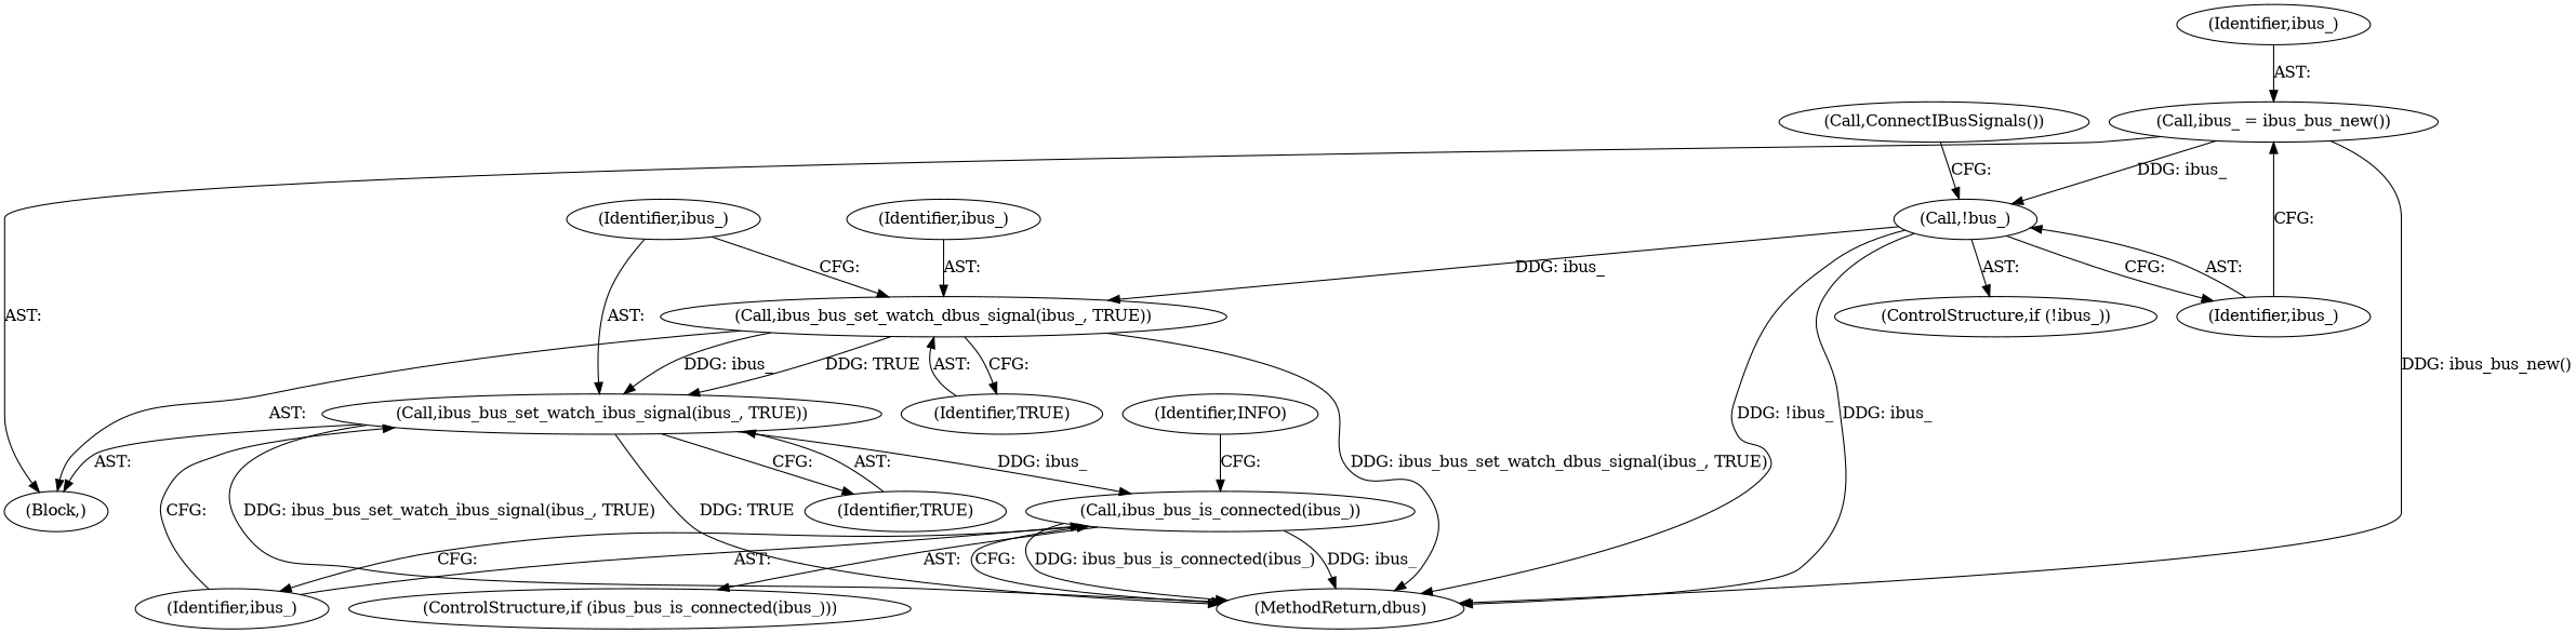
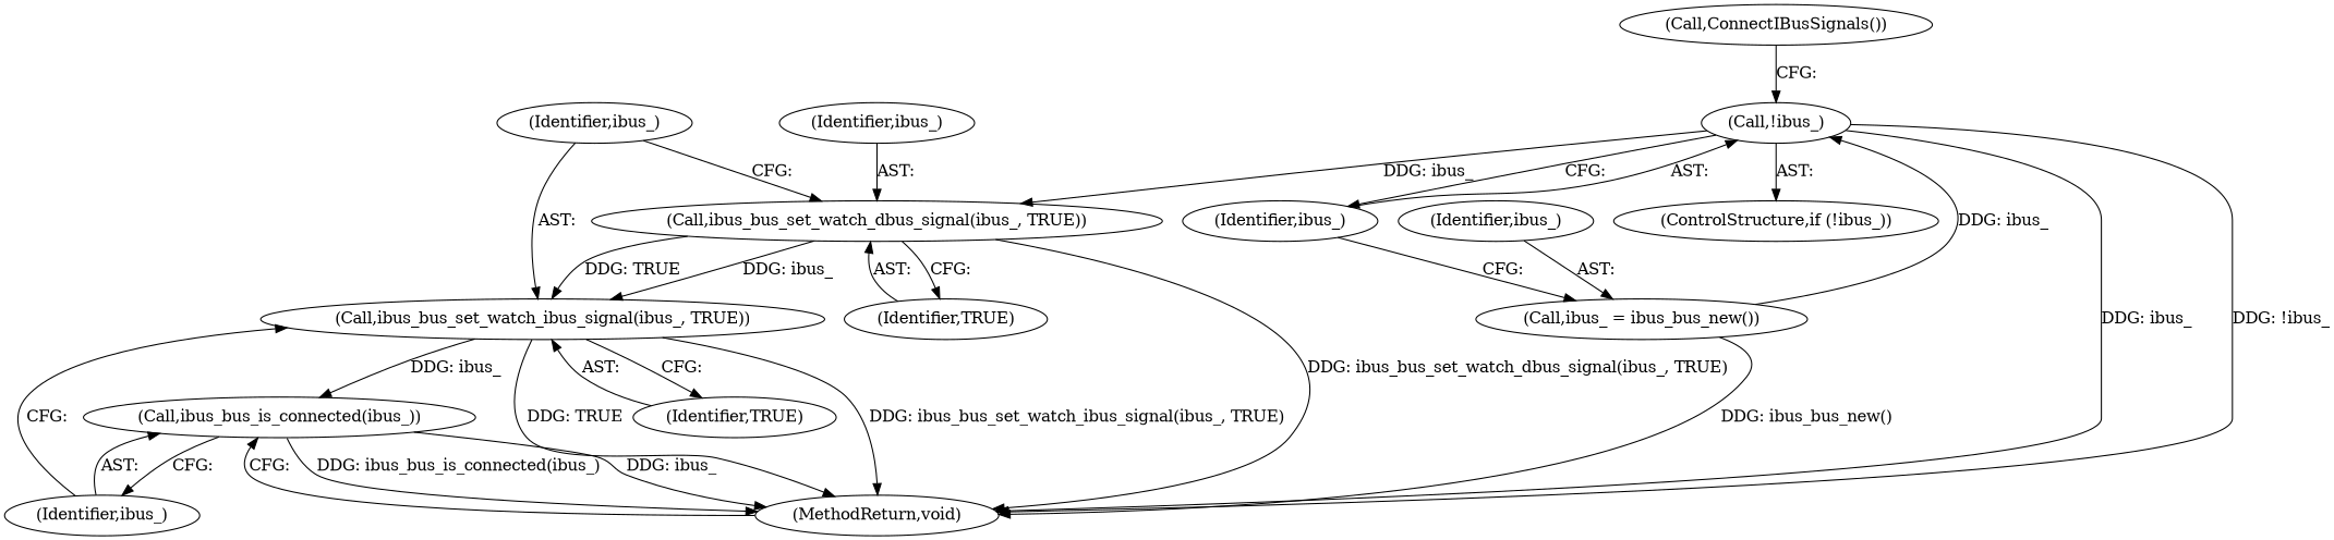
  digraph {
    n1 [label="(Call,ibus_bus_set_watch_ibus_signal(ibus_, TRUE))"]
    n2 [label="(Call,ibus_bus_is_connected(ibus_))"]
-   n3 [label="(Block,)"]
-   n4 [label="(MethodReturn,dbus)"]
+   n4 [label="(MethodReturn,void)"]
    n5 [label="(Identifier,TRUE)"]
-   n6 [label="(ControlStructure,if (ibus_bus_is_connected(ibus_)))"]
    n7 [label="(Identifier,ibus_)"]
    n8 [label="(Call,ibus_bus_set_watch_dbus_signal(ibus_, TRUE))"]
    n9 [label="(Identifier,TRUE)"]
-   n10 [label="(Call,!bus_)"]
+   n10 [label="(Call,!ibus_)"]
    n11 [label="(Identifier,ibus_)"]
    n12 [label="(ControlStructure,if (!ibus_))"]
    n13 [label="(Call,ibus_ = ibus_bus_new())"]
    n14 [label="(Identifier,ibus_)"]
    n15 [label="(Call,ConnectIBusSignals())"]
    n16 [label="(Identifier,ibus_)"]
    n17 [label="(Identifier,ibus_)"]
-   n18 [label="(Identifier,INFO)"]
    n1 -> n2 [label="DDG: ibus_"]
-   n1 -> n3 [label="AST: "]
    n1 -> n4 [label="DDG: TRUE"]
    n1 -> n4 [label="DDG: ibus_bus_set_watch_ibus_signal(ibus_, TRUE)"]
    n1 -> n5 [label="CFG: "]
    n2 -> n4 [label="DDG: ibus_bus_is_connected(ibus_)"]
    n2 -> n4 [label="DDG: ibus_"]
-   n2 -> n6 [label="AST: "]
    n2 -> n7 [label="CFG: "]
    n4 -> n2 [label="CFG: "]
    n5 -> n1 [label="AST: "]
    n7 -> n1 [label="CFG: "]
    n7 -> n2 [label="AST: "]
    n8 -> n1 [label="DDG: ibus_"]
    n8 -> n1 [label="DDG: TRUE"]
-   n8 -> n3 [label="AST: "]
    n8 -> n4 [label="DDG: ibus_bus_set_watch_dbus_signal(ibus_, TRUE)"]
    n8 -> n9 [label="CFG: "]
    n9 -> n8 [label="AST: "]
    n10 -> n4 [label="DDG: ibus_"]
    n10 -> n4 [label="DDG: !ibus_"]
    n10 -> n8 [label="DDG: ibus_"]
    n10 -> n11 [label="CFG: "]
    n10 -> n12 [label="AST: "]
    n11 -> n10 [label="AST: "]
    n11 -> n13 [label="CFG: "]
-   n13 -> n3 [label="AST: "]
    n13 -> n4 [label="DDG: ibus_bus_new()"]
    n13 -> n10 [label="DDG: ibus_"]
    n14 -> n1 [label="AST: "]
    n14 -> n8 [label="CFG: "]
    n15 -> n10 [label="CFG: "]
    n16 -> n13 [label="AST: "]
    n17 -> n8 [label="AST: "]
-   n18 -> n2 [label="CFG: "]
  }
